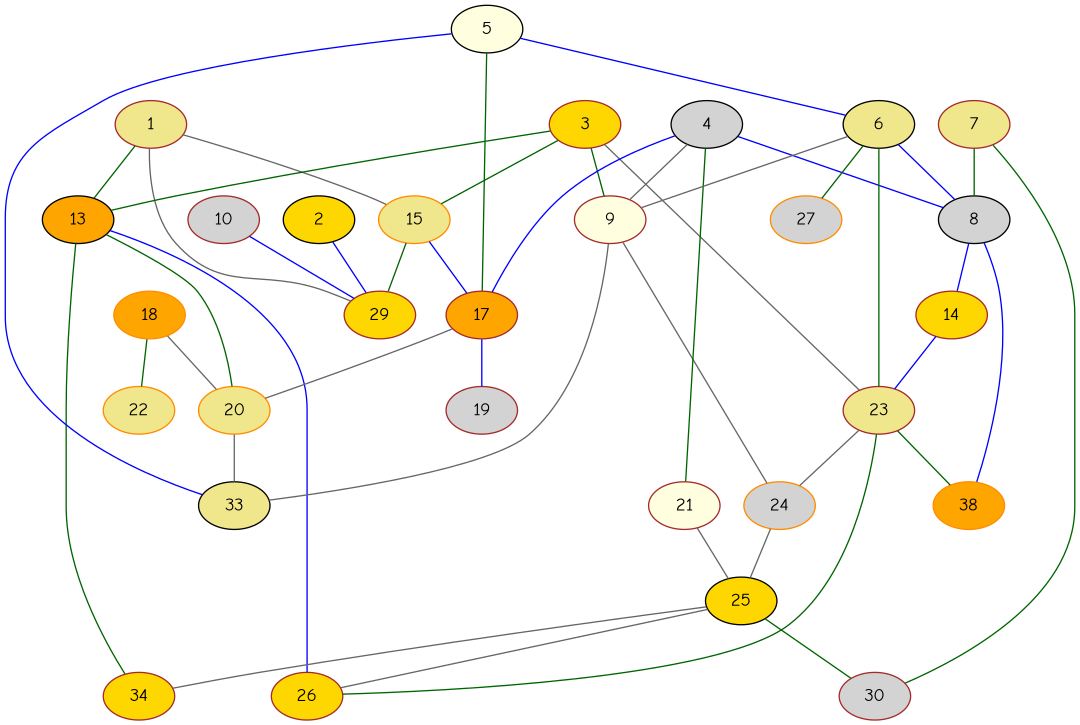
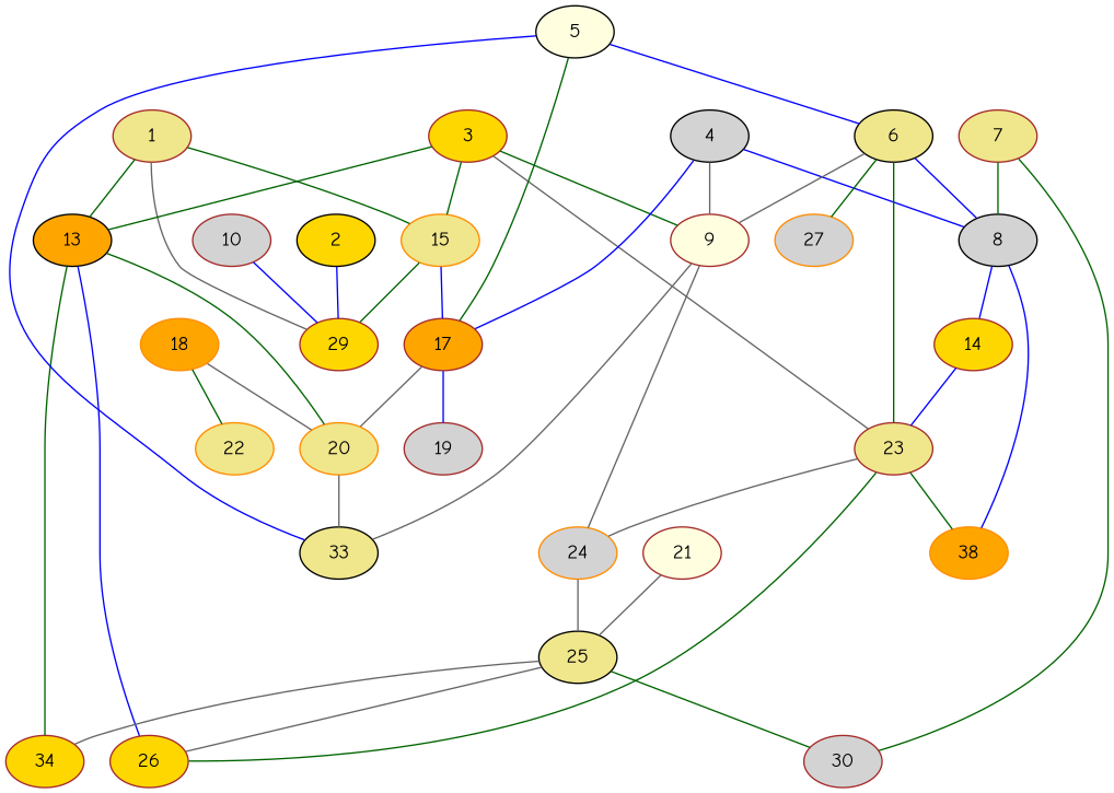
  graph {
    fontname="Comic Neue"
    node [color=brown fillcolor=khaki fontname="Comic Neue" style=filled]
    edge [color=darkgreen fontname="Comic Neue" weight=1.0]
    13 [color=black fillcolor=orange]
    1
    15 [color=darkorange]
    29 [fillcolor=gold]
    20 [color=darkorange]
    26 [fillcolor=gold]
    34 [fillcolor=gold]
    17 [fillcolor=orange]
    2 [color=black fillcolor=gold]
    3 [fillcolor=gold]
    9 [fillcolor=lightyellow]
    23
    33 [color=black]
    24 [color=darkorange fillcolor=lightgrey]
    38 [color=darkorange fillcolor=orange]
    4 [color=black fillcolor=lightgrey]
    8 [color=black fillcolor=lightgrey]
    21 [fillcolor=lightyellow]
    14 [fillcolor=gold]
    19 [fillcolor=lightgrey]
-   25 [color=black fillcolor=gold]
+   25 [color=black]
    5 [color=black fillcolor=lightyellow]
    6 [color=black]
    27 [color=darkorange fillcolor=lightgrey]
    7
    30 [fillcolor=lightgrey]
    10 [fillcolor=lightgrey]
    22 [color=darkorange]
    18 [color=darkorange fillcolor=orange]
    13 -- 20
    13 -- 26 [color=blue weight=3.0]
    13 -- 34
    1 -- 13
-   1 -- 15 [color=gray40]
+   1 -- 15
    1 -- 29 [color=gray40]
    15 -- 29
    15 -- 17 [color=blue]
    20 -- 33 [color=gray40]
    17 -- 20 [color=gray40 weight=2.0]
    17 -- 19 [color=blue]
    2 -- 29 [color=blue]
    3 -- 13
    3 -- 15
    3 -- 9
    3 -- 23 [color=gray40]
    9 -- 33 [color=gray40]
    9 -- 24 [color=gray40]
    23 -- 26
    23 -- 24 [color=gray40]
    23 -- 38
    24 -- 25 [color=gray40 weight=2.0]
    4 -- 17 [color=blue]
    4 -- 9 [color=gray40]
    4 -- 8 [color=blue]
-   4 -- 21
    8 -- 38 [color=blue]
    8 -- 14 [color=blue]
    21 -- 25 [color=gray40]
    14 -- 23 [color=blue]
    25 -- 26 [color=gray40]
    25 -- 34 [color=gray40]
    25 -- 30
    5 -- 17 [weight=2.0]
    5 -- 33 [color=blue]
    5 -- 6 [color=blue]
    6 -- 9 [color=gray40]
    6 -- 23 [weight=5.0]
    6 -- 8 [color=blue]
    6 -- 27 [weight=2.0]
    7 -- 8 [weight=3.0]
    7 -- 30
    10 -- 29 [color=blue]
    18 -- 20 [color=gray40]
    18 -- 22
  }
